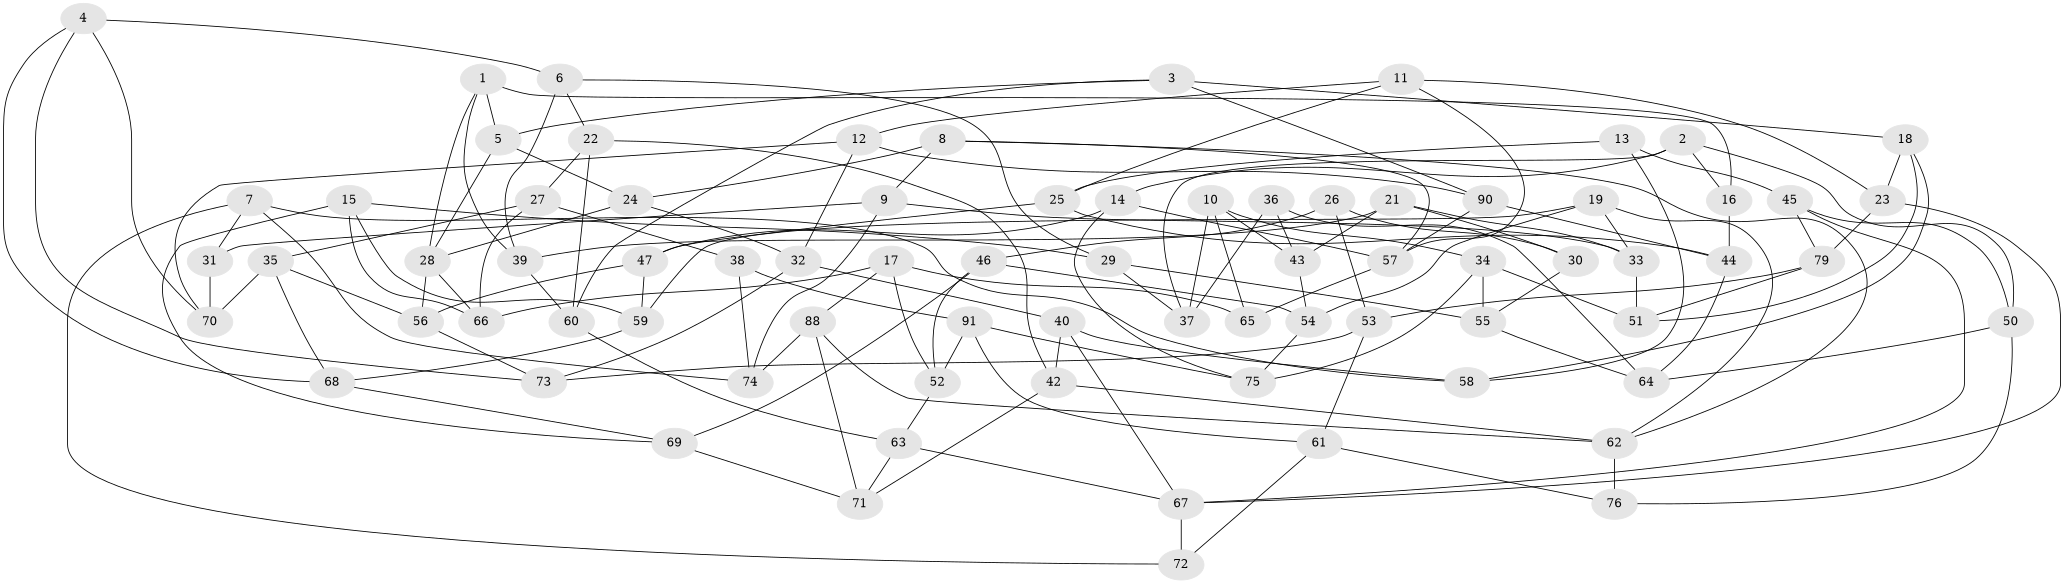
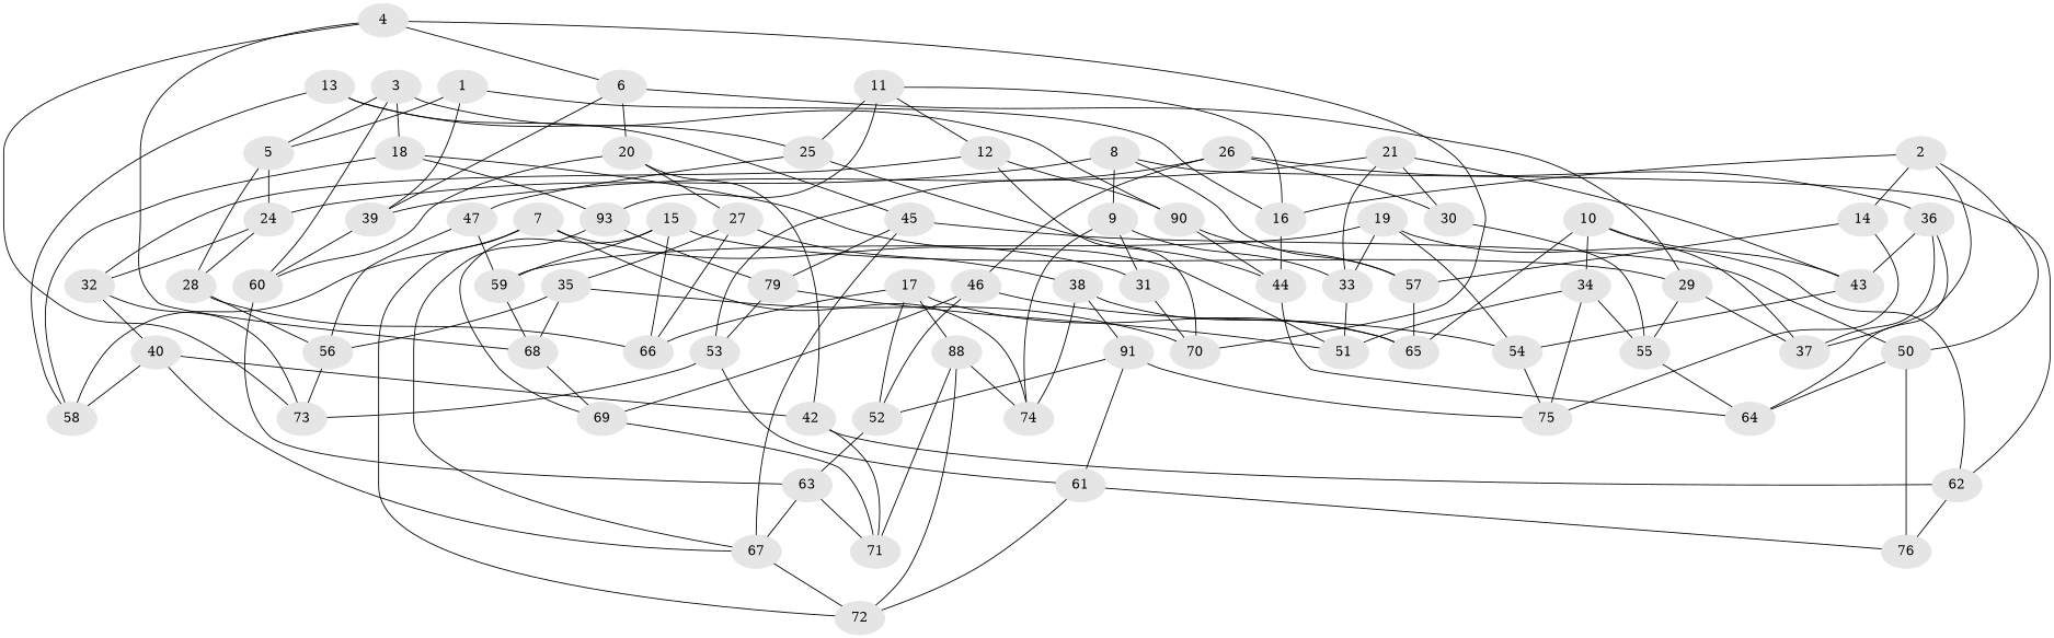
  graph {
    node [color=gray90 style=filled]
    1
    5
    16
    28
    39
    24
    44
    66
    56
    60
    2
    14
    37
    50
    57
    47
    75
    76
    64
    3
    18
    n22 [label=90]
    58
-   23
+   23 [label=93]
    51
    63
    4
    6
    68
    70
    73
-   22
+   22 [label=20]
    29
    69
    32
    27
    42
    55
    7
    31
    72
    74
    8
    9
    62
    33
    65
    10
    34
    43
    54
    11
    12
    25
    n55 [label=79]
    67
    40
    13
    45
    59
    15
    71
    17
    n64 [label=88]
    52
    19
    21
    30
    35
    38
    53
    26
    36
    46
    61
    n76 [label=91]
    1 -- 5
    1 -- 16
-   1 -- 28
    1 -- 39
    5 -- 28
    5 -- 24
    16 -- 44
    28 -- 66
    28 -- 56
    39 -- 60
    24 -- 28
    24 -- 32
    44 -- 64
    56 -- 73
    60 -- 63
    2 -- 16
    2 -- 14
    2 -- 37
    2 -- 50
    14 -- 57
-   14 -- 47
    14 -- 75
    50 -- 76
    50 -- 64
    57 -- 65
    47 -- 56
    47 -- 59
    3 -- 5
    3 -- 60
    3 -- 18
    3 -- n22
    18 -- 58
    18 -- 23
    18 -- 51
    n22 -- 44
    n22 -- 57
    23 -- n55
    23 -- 67
    63 -- 67
    63 -- 71
    4 -- 6
    4 -- 68
    4 -- 70
    4 -- 73
    6 -- 39
    6 -- 22
    6 -- 29
    68 -- 69
    22 -- 60
    22 -- 27
    22 -- 42
    29 -- 37
    29 -- 55
    69 -- 71
    32 -- 73
    32 -- 40
    27 -- 66
    27 -- 35
    27 -- 38
    42 -- 62
    42 -- 71
    55 -- 64
    7 -- 58
    7 -- 31
    7 -- 72
    7 -- 74
    31 -- 70
    8 -- 24
    8 -- 57
    8 -- 9
    8 -- 62
    9 -- 31
    9 -- 74
    9 -- 33
    62 -- 76
    33 -- 51
    10 -- 37
    10 -- 65
    10 -- 34
    10 -- 43
    34 -- 75
    34 -- 51
    34 -- 55
    43 -- 54
    54 -- 75
-   11 -- 57
+   11 -- 16
    11 -- 23
    11 -- 12
    11 -- 25
    12 -- n22
    12 -- 70
    12 -- 32
    25 -- 44
    25 -- 47
    n55 -- 51
    n55 -- 53
    67 -- 72
    40 -- 58
    40 -- 42
    40 -- 67
    13 -- 58
    13 -- 25
    13 -- 45
    45 -- 50
    45 -- n55
    45 -- 67
    59 -- 68
    15 -- 66
    15 -- 29
    15 -- 69
    15 -- 59
    17 -- 66
    17 -- 65
    17 -- n64
    17 -- 52
-   n64 -- 62
+   n64 -- 72
    n64 -- 74
    n64 -- 71
    52 -- 63
    19 -- 62
    19 -- 33
    19 -- 54
    19 -- 59
    21 -- 39
    21 -- 33
    21 -- 43
    21 -- 30
    30 -- 55
    35 -- 56
    35 -- 68
    35 -- 70
    38 -- 74
+   38 -- 65
    38 -- n76
    53 -- 73
    53 -- 61
    26 -- 30
    26 -- 53
+   26 -- 36
    26 -- 46
    36 -- 37
    36 -- 64
    36 -- 43
    46 -- 69
    46 -- 54
    46 -- 52
    61 -- 76
    61 -- 72
    n76 -- 75
    n76 -- 52
    n76 -- 61
  }
